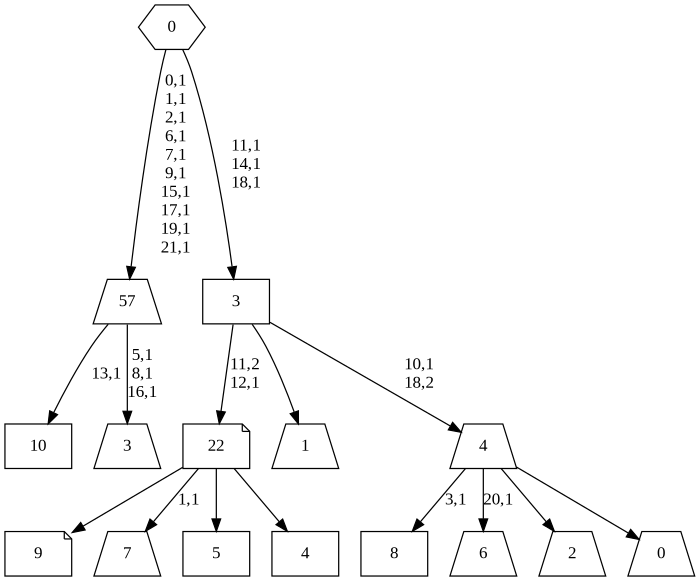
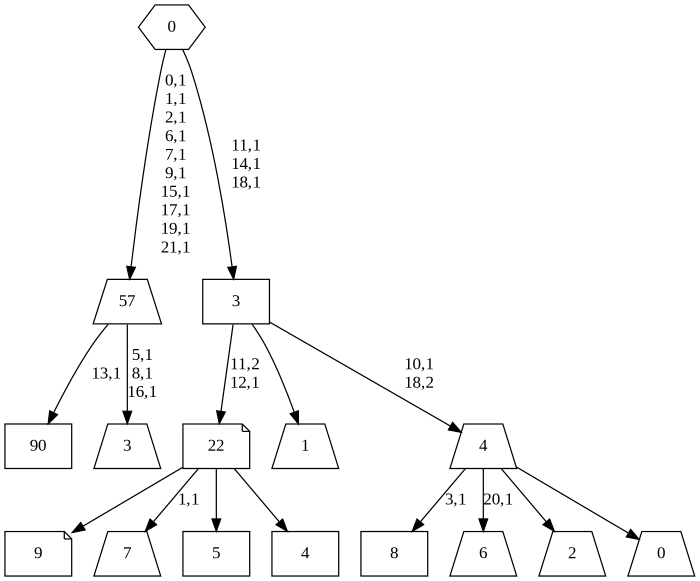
  digraph {
    fontname="Liberation Serif"
    node [fontname="Liberation Serif" shape=trapezium]
    edge [fontname="Liberation Serif"]
-   n1 [label=10 shape=box]
+   n1 [label=90 shape=box]
    n2 [label=9 shape=note]
    n3 [label=8 shape=box]
    n4 [label=7]
    n5 [label=6]
    n6 [label=5 shape=box]
    n7 [label=4 shape=box]
    22 [shape=note]
    n9 [label=3]
    n10 [label=57]
    n11 [label=2]
    n12 [label=1]
    n13 [label=0]
    4
    3 [shape=box]
    0 [shape=hexagon]
    22 -> n2
    22 -> n4 [label="1,1"]
    22 -> n6
    22 -> n7
    n10 -> n1 [label="13,1"]
    n10 -> n9 [label="5,1\n8,1\n16,1"]
    4 -> n3 [label="3,1"]
    4 -> n5 [label="20,1"]
    4 -> n11
    4 -> n13
    3 -> 22 [label="11,2\n12,1"]
    3 -> n12
    3 -> 4 [label="10,1\n18,2"]
    0 -> n10 [label="0,1\n1,1\n2,1\n6,1\n7,1\n9,1\n15,1\n17,1\n19,1\n21,1"]
    0 -> 3 [label="11,1\n14,1\n18,1"]
  }
